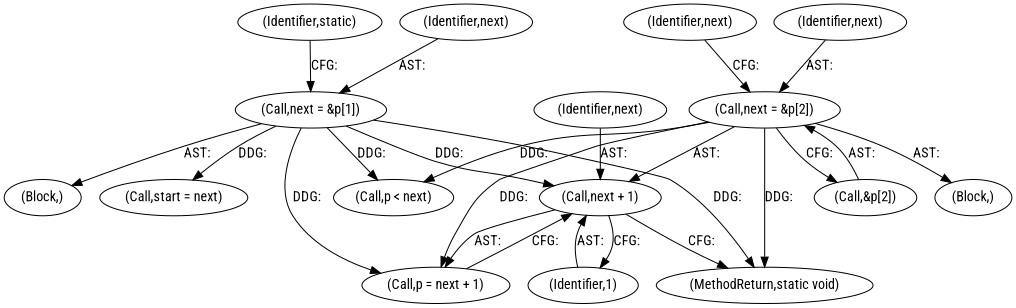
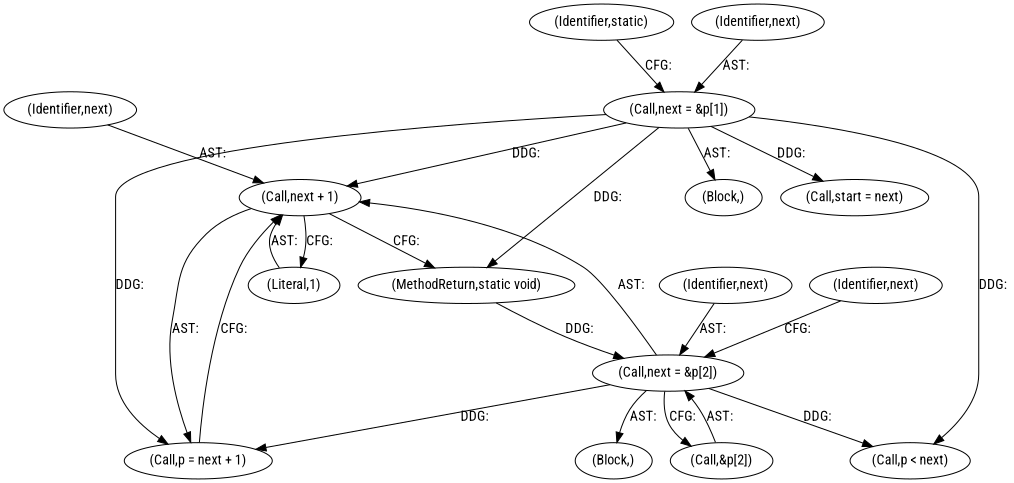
  digraph {
    fontname="Roboto Condensed"
    node [fontname="Roboto Condensed"]
    edge [fontname="Roboto Condensed"]
    n1 [label="(Call,next + 1)"]
-   n2 [label="(Identifier,1)"]
+   n2 [label="(Literal,1)"]
    n3 [label="(Call,p = next + 1)"]
    n4 [label="(MethodReturn,static void)"]
    n5 [label="(Call,next = &p[2])"]
    n6 [label="(Call,&p[2])"]
    n7 [label="(Block,)"]
    n8 [label="(Call,p < next)"]
    n9 [label="(Call,next = &p[1])"]
    n10 [label="(Block,)"]
    n11 [label="(Call,start = next)"]
    n12 [label="(Identifier,next)"]
    n13 [label="(Identifier,static)"]
    n14 [label="(Identifier,next)"]
    n15 [label="(Identifier,next)"]
    n16 [label="(Identifier,next)"]
    n1 -> n2 [label="CFG: "]
    n1 -> n3 [label="AST: "]
    n1 -> n4 [label="CFG: "]
    n2 -> n1 [label="AST: "]
    n3 -> n1 [label="CFG: "]
    n5 -> n1 [label="AST: "]
    n5 -> n3 [label="DDG: "]
-   n5 -> n4 [label="DDG: "]
+   n4 -> n5 [label="DDG: "]
    n5 -> n6 [label="CFG: "]
    n5 -> n7 [label="AST: "]
    n5 -> n8 [label="DDG: "]
    n6 -> n5 [label="AST: "]
    n9 -> n1 [label="DDG: "]
    n9 -> n3 [label="DDG: "]
    n9 -> n4 [label="DDG: "]
    n9 -> n8 [label="DDG: "]
    n9 -> n10 [label="AST: "]
    n9 -> n11 [label="DDG: "]
    n12 -> n5 [label="CFG: "]
    n13 -> n9 [label="CFG: "]
    n14 -> n5 [label="AST: "]
    n15 -> n9 [label="AST: "]
    n16 -> n1 [label="AST: "]
  }
